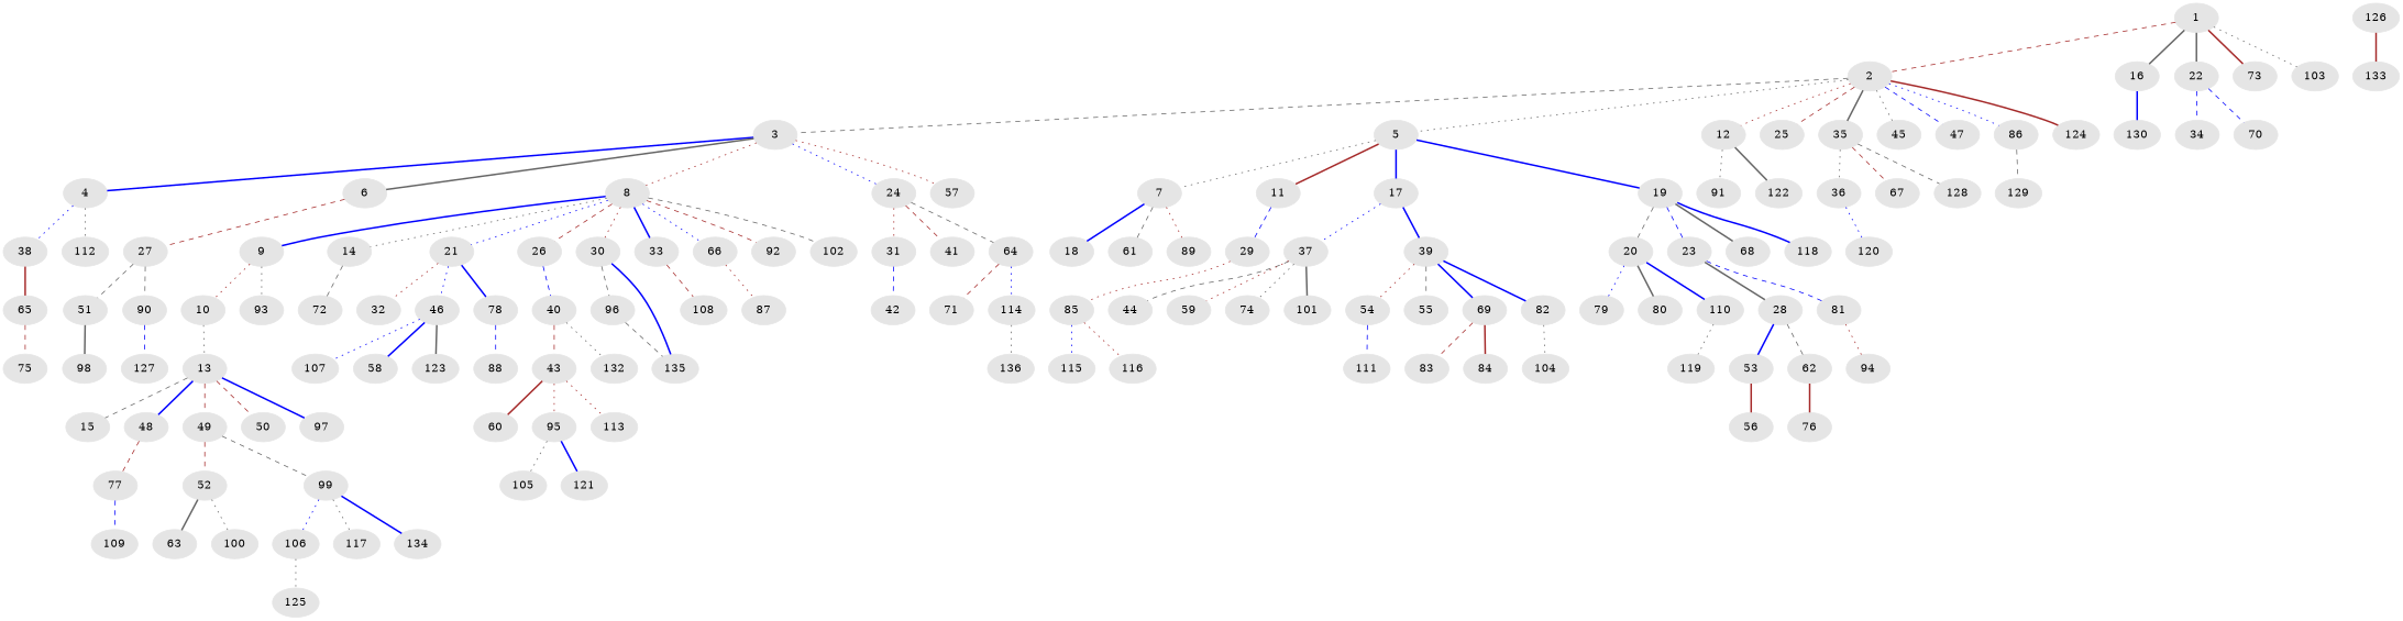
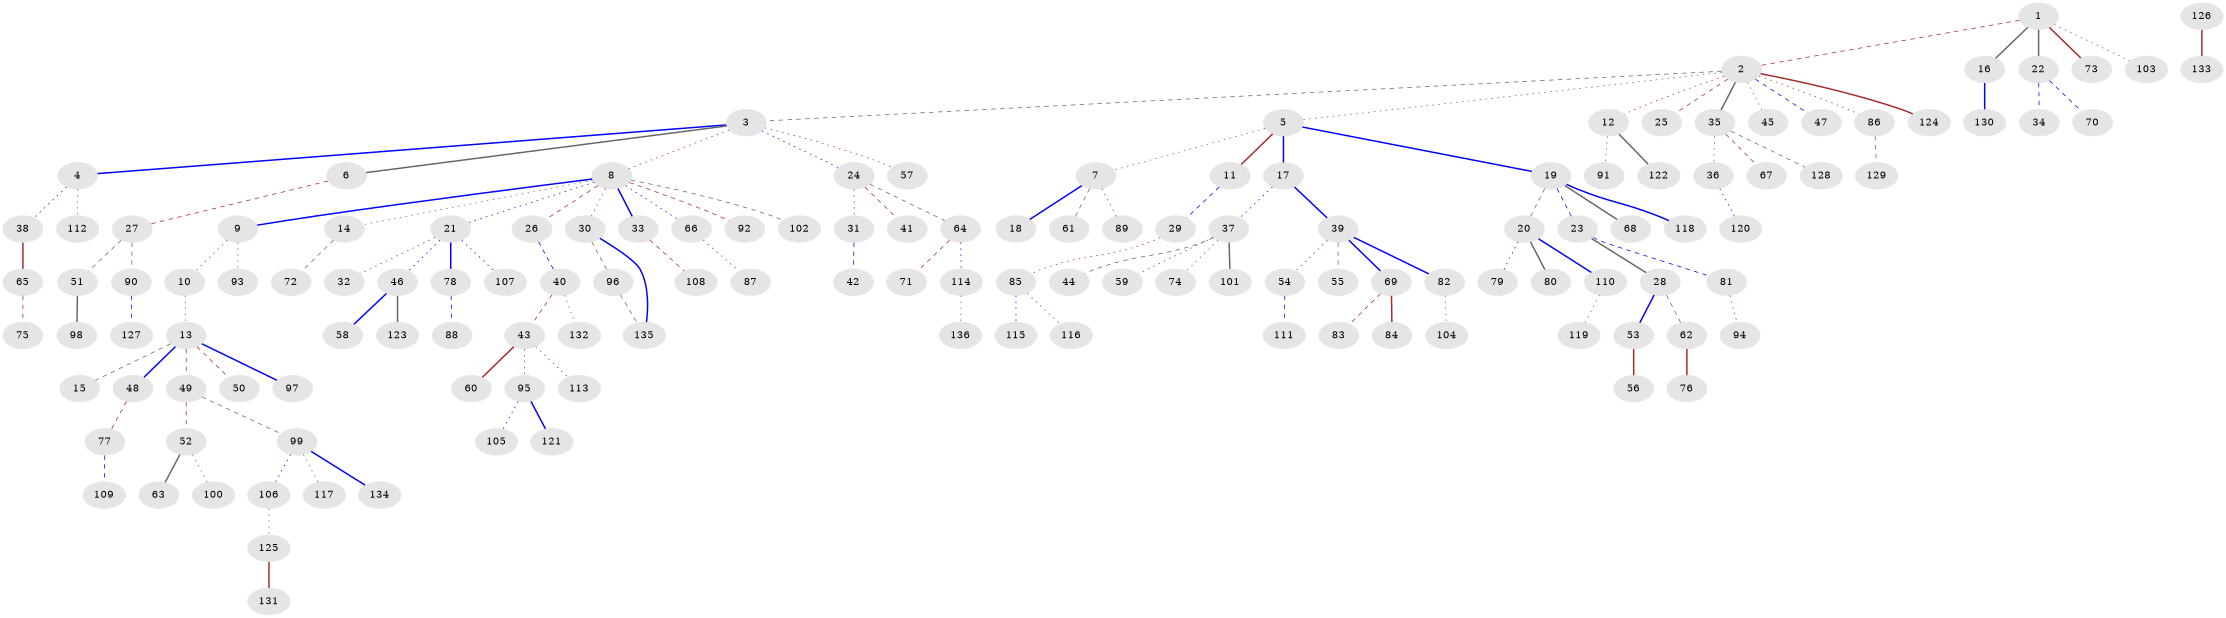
  graph {
    fontname="DejaVu Serif"
    node [color=gray90 fontname="DejaVu Serif" style=filled]
    edge [color=gray40 fontname="DejaVu Serif" style=dotted]
    1
    2
    16
    22
    73
    103
    3
    5
    12
    25
    35
    45
    47
    86
    124
    130
    34
    70
    4
    6
    8
    24
    57
    7
    11
    17
    19
    91
    122
    36
    67
    128
    129
    38
    112
    27
    9
    14
    21
    26
    30
    33
    66
    92
    102
    31
    41
    64
    65
    18
    61
    89
    29
    37
    39
    20
    23
    68
    118
    51
    90
    10
    93
    72
    32
    46
    78
    107
    40
    96
    135
    108
    87
    13
    15
    48
    49
    50
    97
    85
    77
    52
    99
    44
    59
    74
    101
    54
    55
    69
    82
    79
    80
    110
    28
    81
    119
    58
    123
    88
    53
    62
    94
    42
    71
    114
    43
    132
    98
    127
    56
    76
    115
    116
    120
    75
    111
    83
    84
    104
    60
    95
    113
    105
    121
    109
    63
    100
    106
    117
    134
    136
    126
    133
    125
+   131
    1 -- 2 [color=brown style=dashed]
    1 -- 16 [style=bold]
    1 -- 22 [style=bold]
    1 -- 73 [color=brown style=bold]
    1 -- 103
    2 -- 3 [style=dashed]
    2 -- 5
    2 -- 12 [color=brown]
    2 -- 25 [color=brown style=dashed]
    2 -- 35 [style=bold]
    2 -- 45
    2 -- 47 [color=blue style=dashed]
-   2 -- 86 [color=blue]
+   2 -- 86 [color=brown]
    2 -- 124 [color=brown style=bold]
    16 -- 130 [color=blue style=bold]
    22 -- 34 [color=blue style=dashed]
    22 -- 70 [color=blue style=dashed]
    3 -- 4 [color=blue style=bold]
    3 -- 6 [style=bold]
    3 -- 8 [color=brown]
    3 -- 24 [color=blue]
    3 -- 57 [color=brown]
    5 -- 7
    5 -- 11 [color=brown style=bold]
    5 -- 17 [color=blue style=bold]
    5 -- 19 [color=blue style=bold]
    12 -- 91
    12 -- 122 [style=bold]
    35 -- 36
    35 -- 67 [color=brown style=dashed]
    35 -- 128 [style=dashed]
    86 -- 129 [style=dashed]
    4 -- 38 [color=blue]
    4 -- 112
    6 -- 27 [color=brown style=dashed]
    8 -- 9 [color=blue style=bold]
    8 -- 14
    8 -- 21 [color=blue]
    8 -- 26 [color=brown style=dashed]
    8 -- 30 [color=brown]
    8 -- 33 [color=blue style=bold]
    8 -- 66 [color=blue]
    8 -- 92 [color=brown style=dashed]
    8 -- 102 [style=dashed]
    24 -- 31 [color=brown]
    24 -- 41 [color=brown style=dashed]
    24 -- 64 [style=dashed]
    7 -- 18 [color=blue style=bold]
    7 -- 61 [style=dashed]
    7 -- 89 [color=brown]
    11 -- 29 [color=blue style=dashed]
    17 -- 37 [color=blue]
    17 -- 39 [color=blue style=bold]
    19 -- 20 [style=dashed]
    19 -- 23 [color=blue style=dashed]
    19 -- 68 [style=bold]
    19 -- 118 [color=blue style=bold]
    36 -- 120 [color=blue]
    38 -- 65 [color=brown style=bold]
    27 -- 51 [style=dashed]
    27 -- 90 [style=dashed]
    9 -- 10 [color=brown]
    9 -- 93
    14 -- 72 [style=dashed]
    21 -- 32 [color=brown]
    21 -- 46 [color=blue]
    21 -- 78 [color=blue style=bold]
-   46 -- 107 [color=blue]
+   21 -- 107 [color=blue]
    26 -- 40 [color=blue style=dashed]
    30 -- 96 [style=dashed]
    30 -- 135 [color=blue style=bold]
    33 -- 108 [color=brown style=dashed]
    66 -- 87 [color=brown]
    31 -- 42 [color=blue style=dashed]
    64 -- 71 [color=brown style=dashed]
    64 -- 114 [color=blue]
    65 -- 75 [color=brown style=dashed]
    29 -- 85 [color=brown]
    37 -- 44 [style=dashed]
    37 -- 59 [color=brown]
    37 -- 74
    37 -- 101 [style=bold]
    39 -- 54 [color=brown]
    39 -- 55 [style=dashed]
    39 -- 69 [color=blue style=bold]
    39 -- 82 [color=blue style=bold]
    20 -- 79 [color=blue]
    20 -- 80 [style=bold]
    20 -- 110 [color=blue style=bold]
    23 -- 28 [style=bold]
    23 -- 81 [color=blue style=dashed]
    51 -- 98 [style=bold]
    90 -- 127 [color=blue style=dashed]
    10 -- 13
    46 -- 58 [color=blue style=bold]
    46 -- 123 [style=bold]
    78 -- 88 [color=blue style=dashed]
    40 -- 43 [color=brown style=dashed]
    40 -- 132
    96 -- 135 [style=dashed]
    13 -- 15 [style=dashed]
    13 -- 48 [color=blue style=bold]
    13 -- 49 [color=brown style=dashed]
    13 -- 50 [color=brown style=dashed]
    13 -- 97 [color=blue style=bold]
    48 -- 77 [color=brown style=dashed]
    49 -- 52 [color=brown style=dashed]
    49 -- 99 [style=dashed]
    85 -- 115 [color=blue]
    85 -- 116 [color=brown]
    77 -- 109 [color=blue style=dashed]
    52 -- 63 [style=bold]
    52 -- 100
    99 -- 106 [color=blue]
    99 -- 117
    99 -- 134 [color=blue style=bold]
    54 -- 111 [color=blue style=dashed]
    69 -- 83 [color=brown style=dashed]
    69 -- 84 [color=brown style=bold]
    82 -- 104
    110 -- 119
    28 -- 53 [color=blue style=bold]
    28 -- 62 [style=dashed]
    81 -- 94 [color=brown]
    53 -- 56 [color=brown style=bold]
    62 -- 76 [color=brown style=bold]
    114 -- 136
    43 -- 60 [color=brown style=bold]
    43 -- 95 [color=brown]
    43 -- 113 [color=brown]
-   95 -- 105
+   95 -- 105 [color=blue]
    95 -- 121 [color=blue style=bold]
    106 -- 125
    126 -- 133 [color=brown style=bold]
+   125 -- 131 [color=brown style=bold]
  }
